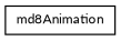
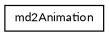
  digraph {
    rankdir=LR
    fontname=Lato
-   n1 [color=black fillcolor=white fontname=Lato fontsize=10 height=0.2 label=md8Animation shape=record style=filled width=0.4]
+   n1 [color=black fillcolor=white fontname=Lato fontsize=10 height=0.2 label=md2Animation shape=record style=filled width=0.4]
  }
